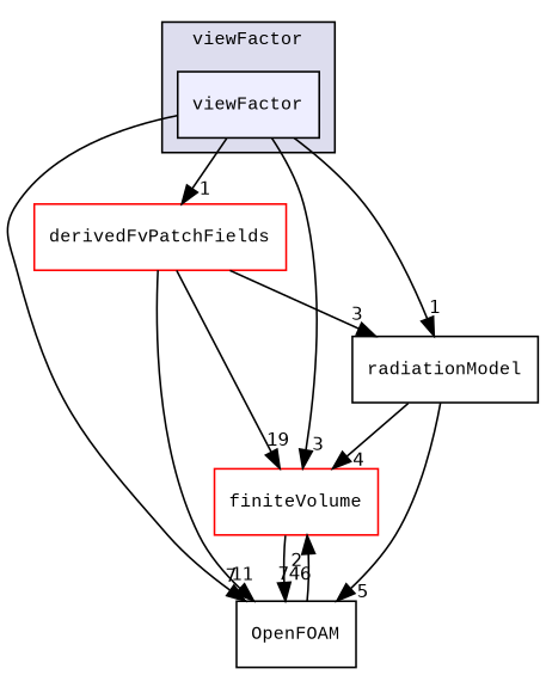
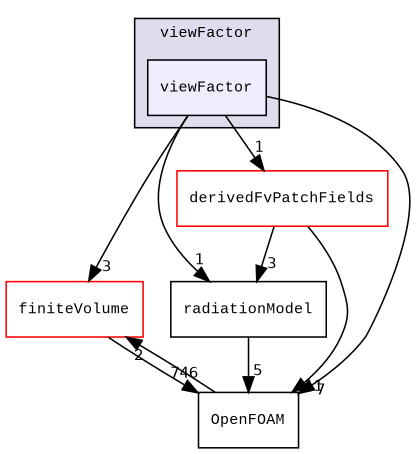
  digraph {
    compound=true
    fontname="Liberation Mono"
    node [fontname="Liberation Mono" fontsize=10 shape=box]
    edge [fontname="Liberation Mono" headlabel=3 labeldistance=1.5 labelfontname=Helvetica labelfontsize=10]
    n1 [fillcolor="#eeeeff" label=viewFactor pencolor=black style=filled]
    n2 [color=red label=finiteVolume]
    n3 [label=radiationModel]
    n4 [color=black label=OpenFOAM]
    n5 [color=red label=derivedFvPatchFields]
    subgraph cluster_1 {
      bgcolor="#ddddee"
      fontsize=10
      label=viewFactor
      pencolor=black
      n1
    }
    n1 -> n2
    n1 -> n3 [headlabel=1]
    n1 -> n4 [headlabel=7]
    n1 -> n5 [headlabel=1]
    n2 -> n4 [headlabel=746]
-   n3 -> n2 [headlabel=4]
    n3 -> n4 [headlabel=5]
    n4 -> n2 [headlabel=2]
-   n5 -> n2 [headlabel=19]
    n5 -> n3
    n5 -> n4 [headlabel=11]
  }
